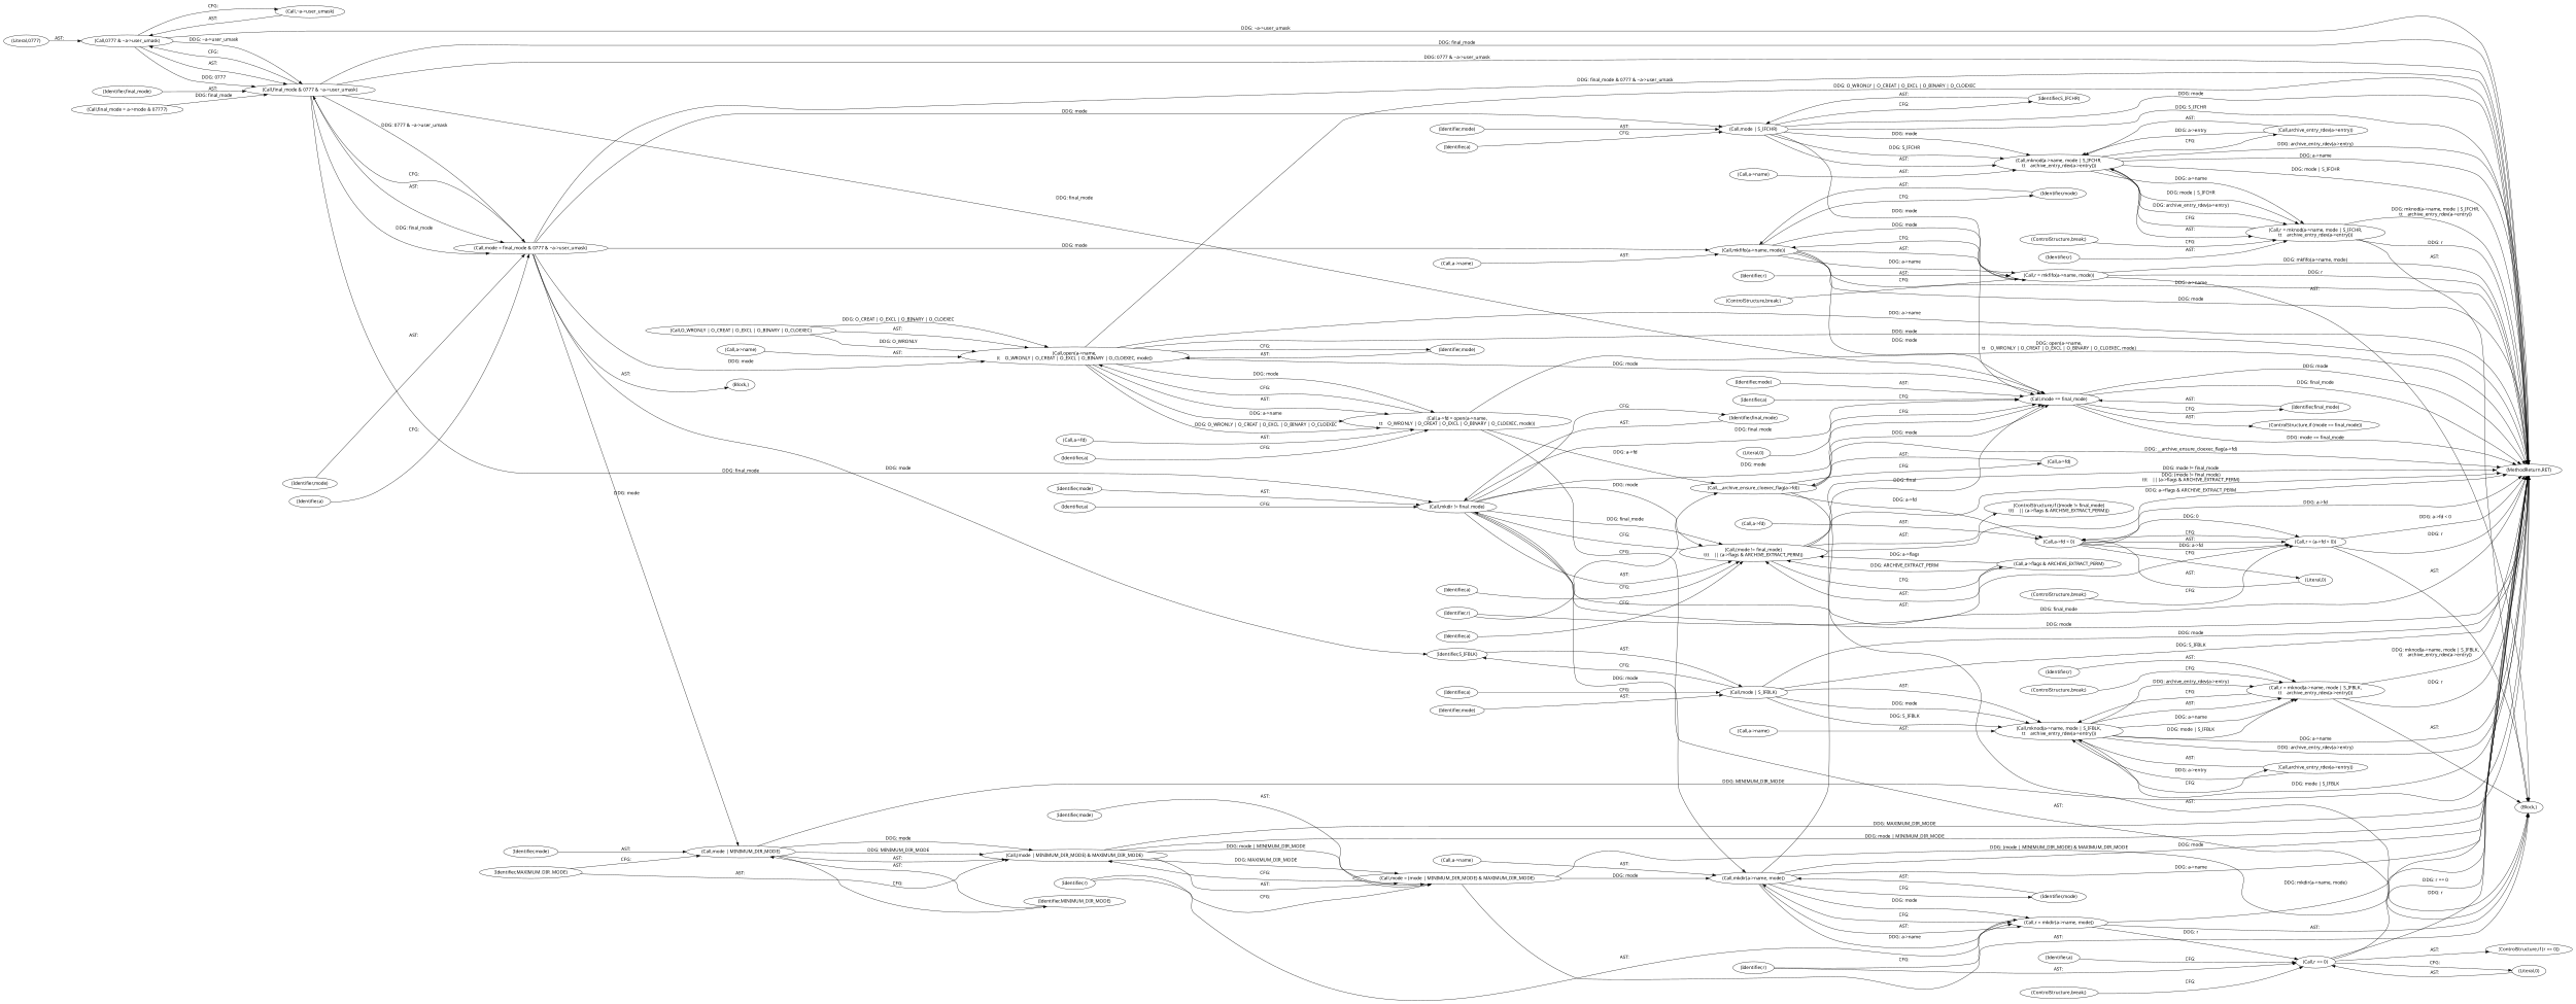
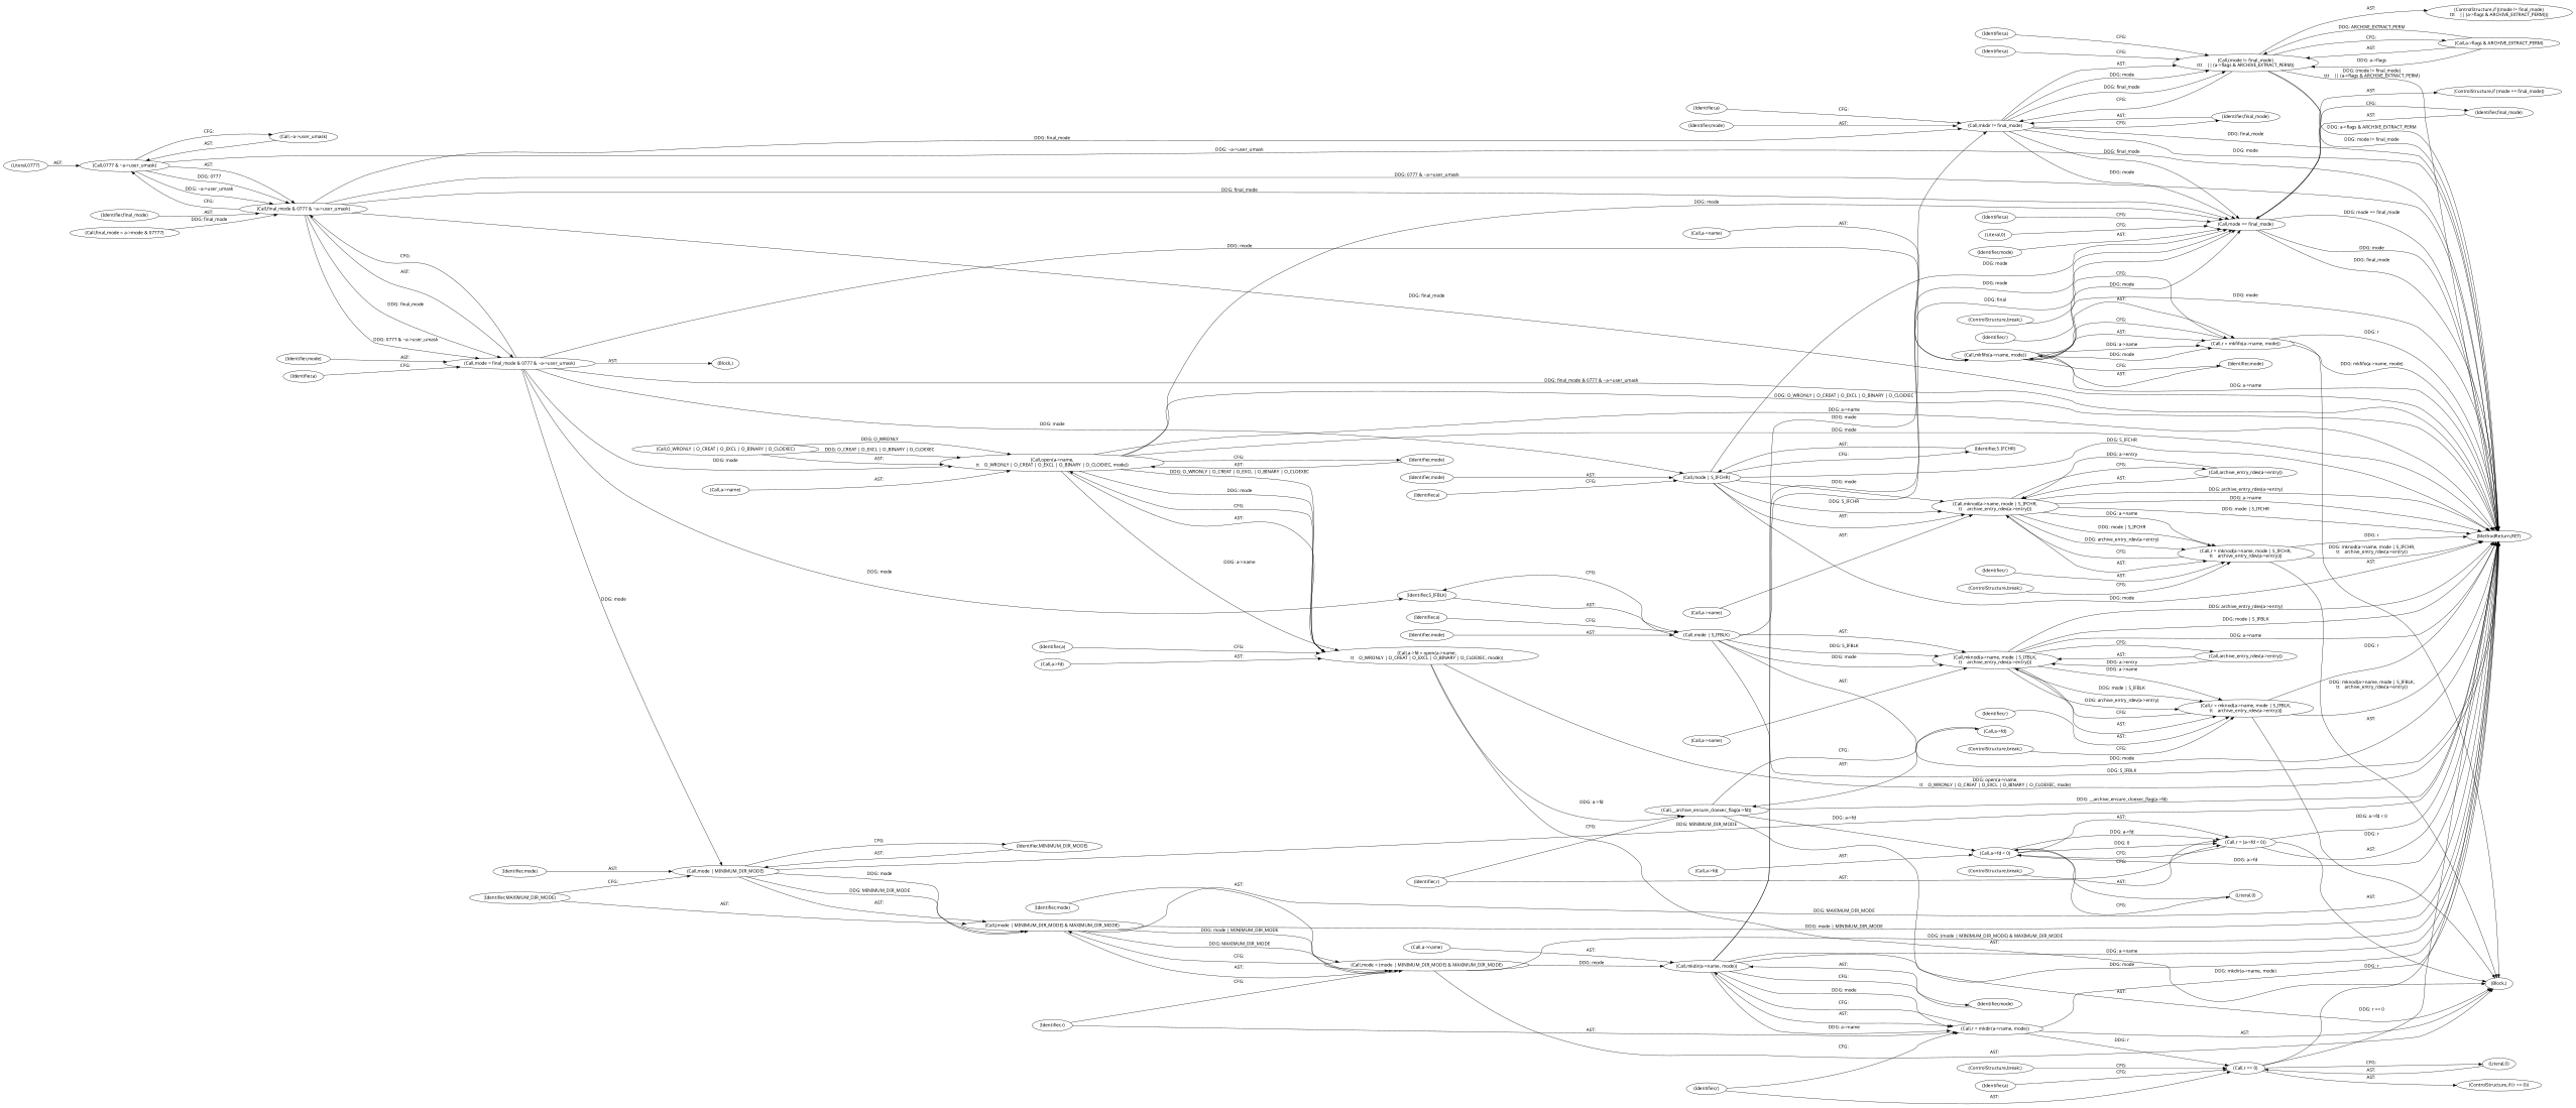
  digraph {
    fontname="Noto Sans"
    rankdir=LR
    node [fontname="Noto Sans"]
    edge [fontname="Noto Sans"]
    n1 [label="(Call,0777 & ~a->user_umask)"]
    n2 [label="(Call,final_mode & 0777 & ~a->user_umask)"]
    n3 [label="(Call,~a->user_umask)"]
    n4 [label="(MethodReturn,RET)"]
    n5 [label="(Call,mode = final_mode & 0777 & ~a->user_umask)"]
    n6 [label="(Call,mode == final_mode)"]
    n7 [label="(Call,mkdir != final_mode)"]
    n8 [label="(Call,open(a->name,\n\t\t    O_WRONLY | O_CREAT | O_EXCL | O_BINARY | O_CLOEXEC, mode))"]
    n9 [label="(Call,mode | S_IFCHR)"]
    n10 [label="(Call,mode | MINIMUM_DIR_MODE)"]
    n11 [label="(Call,mkfifo(a->name, mode))"]
    n12 [label="(Block,)"]
    n13 [label="(Identifier,S_IFBLK)"]
    n14 [label="(Identifier,final_mode)"]
    n15 [label="(ControlStructure,if (mode == final_mode))"]
    n16 [label="(Call,(mode != final_mode)\n\t\t\t    || (a->flags & ARCHIVE_EXTRACT_PERM))"]
    n17 [label="(Identifier,final_mode)"]
    n18 [label="(Call,a->fd = open(a->name,\n\t\t    O_WRONLY | O_CREAT | O_EXCL | O_BINARY | O_CLOEXEC, mode))"]
    n19 [label="(Identifier,mode)"]
    n20 [label="(Call,mknod(a->name, mode | S_IFCHR,\n\t\t    archive_entry_rdev(a->entry)))"]
    n21 [label="(Identifier,S_IFCHR)"]
    n22 [label="(Call,mode | S_IFBLK)"]
    n23 [label="(Call,mknod(a->name, mode | S_IFBLK,\n\t\t    archive_entry_rdev(a->entry)))"]
    n24 [label="(Call,(mode | MINIMUM_DIR_MODE) & MAXIMUM_DIR_MODE)"]
    n25 [label="(Identifier,MINIMUM_DIR_MODE)"]
    n26 [label="(Call,r = mkfifo(a->name, mode))"]
    n27 [label="(Identifier,mode)"]
    n28 [label="(Call,__archive_ensure_cloexec_flag(a->fd))"]
    n29 [label="(Block,)"]
    n30 [label="(Call,a->fd < 0)"]
    n31 [label="(Call,a->fd)"]
    n32 [label="(Call,r = (a->fd < 0))"]
    n33 [label="(Literal,0)"]
    n34 [label="(Call,r = mknod(a->name, mode | S_IFCHR,\n\t\t    archive_entry_rdev(a->entry)))"]
    n35 [label="(Call,archive_entry_rdev(a->entry))"]
    n36 [label="(Call,r = mknod(a->name, mode | S_IFBLK,\n\t\t    archive_entry_rdev(a->entry)))"]
    n37 [label="(Call,archive_entry_rdev(a->entry))"]
    n38 [label="(Call,mode = (mode | MINIMUM_DIR_MODE) & MAXIMUM_DIR_MODE)"]
    n39 [label="(Call,mkdir(a->name, mode))"]
    n40 [label="(Identifier,MAXIMUM_DIR_MODE)"]
    n41 [label="(Call,r = mkdir(a->name, mode))"]
    n42 [label="(Identifier,mode)"]
    n43 [label="(Call,r == 0)"]
    n44 [label="(Literal,0)"]
    n45 [label="(ControlStructure,if (r == 0))"]
    n46 [label="(Call,a->flags & ARCHIVE_EXTRACT_PERM)"]
    n47 [label="(ControlStructure,if ((mode != final_mode)\n\t\t\t    || (a->flags & ARCHIVE_EXTRACT_PERM)))"]
    n48 [label="(Identifier,a)"]
    n49 [label="(ControlStructure,break;)"]
    n50 [label="(Call,a->name)"]
    n51 [label="(Identifier,a)"]
    n52 [label="(Identifier,a)"]
    n53 [label="(Literal,0777)"]
    n54 [label="(Call,a->name)"]
    n55 [label="(Identifier,a)"]
    n56 [label="(Identifier,a)"]
    n57 [label="(Identifier,final_mode)"]
    n58 [label="(Identifier,mode)"]
    n59 [label="(Identifier,mode)"]
    n60 [label="(Identifier,a)"]
    n61 [label="(Identifier,a)"]
    n62 [label="(ControlStructure,break;)"]
    n63 [label="(Call,a->fd)"]
    n64 [label="(Identifier,mode)"]
    n65 [label="(Identifier,mode)"]
    n66 [label="(Call,a->fd)"]
    n67 [label="(Identifier,r)"]
    n68 [label="(ControlStructure,break;)"]
    n69 [label="(ControlStructure,break;)"]
    n70 [label="(Identifier,a)"]
    n71 [label="(Identifier,mode)"]
    n72 [label="(Identifier,r)"]
    n73 [label="(Identifier,mode)"]
    n74 [label="(Call,a->name)"]
    n75 [label="(Call,final_mode = a->mode & 07777)"]
    n76 [label="(Call,a->name)"]
    n77 [label="(Identifier,r)"]
    n78 [label="(Call,a->name)"]
    n79 [label="(Identifier,r)"]
    n80 [label="(Identifier,r)"]
    n81 [label="(Identifier,mode)"]
    n82 [label="(ControlStructure,break;)"]
    n83 [label="(Identifier,r)"]
    n84 [label="(Literal,0)"]
    n85 [label="(Identifier,a)"]
    n86 [label="(Call,O_WRONLY | O_CREAT | O_EXCL | O_BINARY | O_CLOEXEC)"]
    n1 -> n2 [label="AST: "]
    n1 -> n2 [label="DDG: 0777"]
    n1 -> n2 [label="DDG: ~a->user_umask"]
    n1 -> n3 [label="CFG: "]
    n1 -> n4 [label="DDG: ~a->user_umask"]
    n2 -> n1 [label="CFG: "]
    n2 -> n4 [label="DDG: final_mode"]
    n2 -> n4 [label="DDG: 0777 & ~a->user_umask"]
    n2 -> n5 [label="AST: "]
    n2 -> n5 [label="DDG: final_mode"]
    n2 -> n5 [label="DDG: 0777 & ~a->user_umask"]
    n2 -> n6 [label="DDG: final_mode"]
    n2 -> n7 [label="DDG: final_mode"]
    n3 -> n1 [label="AST: "]
    n5 -> n2 [label="CFG: "]
    n5 -> n4 [label="DDG: final_mode & 0777 & ~a->user_umask"]
    n5 -> n8 [label="DDG: mode"]
    n5 -> n9 [label="DDG: mode"]
    n5 -> n10 [label="DDG: mode"]
    n5 -> n11 [label="DDG: mode"]
    n5 -> n12 [label="AST: "]
    n5 -> n13 [label="DDG: mode"]
    n6 -> n4 [label="DDG: final_mode"]
    n6 -> n4 [label="DDG: mode == final_mode"]
    n6 -> n4 [label="DDG: mode"]
    n6 -> n14 [label="CFG: "]
    n6 -> n15 [label="AST: "]
    n7 -> n4 [label="DDG: final_mode"]
    n7 -> n4 [label="DDG: mode"]
    n7 -> n6 [label="DDG: mode"]
    n7 -> n6 [label="DDG: final_mode"]
    n7 -> n16 [label="AST: "]
    n7 -> n16 [label="DDG: mode"]
    n7 -> n16 [label="DDG: final_mode"]
    n7 -> n17 [label="CFG: "]
    n8 -> n4 [label="DDG: mode"]
    n8 -> n4 [label="DDG: O_WRONLY | O_CREAT | O_EXCL | O_BINARY | O_CLOEXEC"]
    n8 -> n4 [label="DDG: a->name"]
    n8 -> n6 [label="DDG: mode"]
    n8 -> n18 [label="AST: "]
    n8 -> n18 [label="DDG: a->name"]
    n8 -> n18 [label="DDG: O_WRONLY | O_CREAT | O_EXCL | O_BINARY | O_CLOEXEC"]
    n8 -> n18 [label="DDG: mode"]
    n8 -> n19 [label="CFG: "]
    n9 -> n4 [label="DDG: mode"]
    n9 -> n4 [label="DDG: S_IFCHR"]
    n9 -> n6 [label="DDG: mode"]
    n9 -> n20 [label="AST: "]
    n9 -> n20 [label="DDG: mode"]
    n9 -> n20 [label="DDG: S_IFCHR"]
    n9 -> n21 [label="CFG: "]
    n10 -> n4 [label="DDG: MINIMUM_DIR_MODE"]
    n10 -> n24 [label="AST: "]
    n10 -> n24 [label="DDG: mode"]
    n10 -> n24 [label="DDG: MINIMUM_DIR_MODE"]
    n10 -> n25 [label="CFG: "]
    n11 -> n4 [label="DDG: a->name"]
    n11 -> n4 [label="DDG: mode"]
    n11 -> n6 [label="DDG: mode"]
    n11 -> n26 [label="AST: "]
    n11 -> n26 [label="DDG: a->name"]
    n11 -> n26 [label="DDG: mode"]
    n11 -> n27 [label="CFG: "]
    n13 -> n22 [label="AST: "]
    n14 -> n6 [label="AST: "]
    n16 -> n4 [label="DDG: (mode != final_mode)\n\t\t\t    || (a->flags & ARCHIVE_EXTRACT_PERM)"]
    n16 -> n4 [label="DDG: a->flags & ARCHIVE_EXTRACT_PERM"]
    n16 -> n4 [label="DDG: mode != final_mode"]
    n16 -> n7 [label="CFG: "]
    n16 -> n46 [label="CFG: "]
    n16 -> n47 [label="AST: "]
    n17 -> n7 [label="AST: "]
    n18 -> n4 [label="DDG: open(a->name,\n\t\t    O_WRONLY | O_CREAT | O_EXCL | O_BINARY | O_CLOEXEC, mode)"]
    n18 -> n8 [label="CFG: "]
    n18 -> n28 [label="DDG: a->fd"]
    n18 -> n29 [label="AST: "]
    n19 -> n8 [label="AST: "]
    n20 -> n4 [label="DDG: archive_entry_rdev(a->entry)"]
    n20 -> n4 [label="DDG: a->name"]
    n20 -> n4 [label="DDG: mode | S_IFCHR"]
    n20 -> n34 [label="AST: "]
    n20 -> n34 [label="DDG: a->name"]
    n20 -> n34 [label="DDG: mode | S_IFCHR"]
    n20 -> n34 [label="DDG: archive_entry_rdev(a->entry)"]
    n20 -> n35 [label="CFG: "]
    n21 -> n9 [label="AST: "]
    n22 -> n4 [label="DDG: mode"]
    n22 -> n4 [label="DDG: S_IFBLK"]
-   n28 -> n6 [label="DDG: mode"]
+   n22 -> n6 [label="DDG: mode"]
    n22 -> n13 [label="CFG: "]
    n22 -> n23 [label="AST: "]
    n22 -> n23 [label="DDG: mode"]
    n22 -> n23 [label="DDG: S_IFBLK"]
    n23 -> n4 [label="DDG: a->name"]
    n23 -> n4 [label="DDG: archive_entry_rdev(a->entry)"]
    n23 -> n4 [label="DDG: mode | S_IFBLK"]
    n23 -> n36 [label="AST: "]
    n23 -> n36 [label="DDG: a->name"]
    n23 -> n36 [label="DDG: mode | S_IFBLK"]
    n23 -> n36 [label="DDG: archive_entry_rdev(a->entry)"]
    n23 -> n37 [label="CFG: "]
    n24 -> n4 [label="DDG: mode | MINIMUM_DIR_MODE"]
    n24 -> n4 [label="DDG: MAXIMUM_DIR_MODE"]
    n24 -> n38 [label="AST: "]
    n24 -> n38 [label="DDG: mode | MINIMUM_DIR_MODE"]
    n24 -> n38 [label="DDG: MAXIMUM_DIR_MODE"]
    n25 -> n10 [label="AST: "]
    n26 -> n4 [label="DDG: r"]
    n26 -> n4 [label="DDG: mkfifo(a->name, mode)"]
    n26 -> n11 [label="CFG: "]
    n26 -> n29 [label="AST: "]
    n27 -> n11 [label="AST: "]
    n28 -> n4 [label="DDG: __archive_ensure_cloexec_flag(a->fd)"]
    n28 -> n29 [label="AST: "]
    n28 -> n30 [label="DDG: a->fd"]
    n28 -> n31 [label="CFG: "]
    n30 -> n4 [label="DDG: a->fd"]
    n30 -> n32 [label="AST: "]
    n30 -> n32 [label="DDG: a->fd"]
    n30 -> n32 [label="DDG: 0"]
    n30 -> n33 [label="CFG: "]
    n31 -> n28 [label="AST: "]
    n32 -> n4 [label="DDG: r"]
    n32 -> n4 [label="DDG: a->fd < 0"]
    n32 -> n29 [label="AST: "]
    n32 -> n30 [label="CFG: "]
    n33 -> n30 [label="AST: "]
    n34 -> n4 [label="DDG: r"]
    n34 -> n4 [label="DDG: mknod(a->name, mode | S_IFCHR,\n\t\t    archive_entry_rdev(a->entry))"]
    n34 -> n20 [label="CFG: "]
    n34 -> n29 [label="AST: "]
    n35 -> n20 [label="AST: "]
    n35 -> n20 [label="DDG: a->entry"]
    n36 -> n4 [label="DDG: mknod(a->name, mode | S_IFBLK,\n\t\t    archive_entry_rdev(a->entry))"]
    n36 -> n4 [label="DDG: r"]
    n36 -> n23 [label="CFG: "]
    n36 -> n29 [label="AST: "]
    n37 -> n23 [label="AST: "]
    n37 -> n23 [label="DDG: a->entry"]
    n38 -> n4 [label="DDG: (mode | MINIMUM_DIR_MODE) & MAXIMUM_DIR_MODE"]
    n38 -> n24 [label="CFG: "]
    n38 -> n29 [label="AST: "]
    n38 -> n39 [label="DDG: mode"]
    n39 -> n4 [label="DDG: mode"]
    n39 -> n4 [label="DDG: a->name"]
    n39 -> n6 [label="DDG: final"]
-   n7 -> n39 [label="DDG: mode"]
+   n39 -> n7 [label="DDG: mode"]
    n39 -> n41 [label="AST: "]
    n39 -> n41 [label="DDG: a->name"]
    n39 -> n41 [label="DDG: mode"]
    n39 -> n42 [label="CFG: "]
    n40 -> n10 [label="CFG: "]
    n40 -> n24 [label="AST: "]
    n41 -> n4 [label="DDG: mkdir(a->name, mode)"]
    n41 -> n29 [label="AST: "]
    n41 -> n39 [label="CFG: "]
    n41 -> n43 [label="DDG: r"]
    n42 -> n39 [label="AST: "]
    n43 -> n4 [label="DDG: r"]
    n43 -> n4 [label="DDG: r == 0"]
    n43 -> n44 [label="CFG: "]
    n43 -> n45 [label="AST: "]
    n44 -> n43 [label="AST: "]
    n46 -> n16 [label="AST: "]
    n46 -> n16 [label="DDG: a->flags"]
    n46 -> n16 [label="DDG: ARCHIVE_EXTRACT_PERM"]
    n48 -> n7 [label="CFG: "]
    n49 -> n32 [label="CFG: "]
    n50 -> n11 [label="AST: "]
    n51 -> n43 [label="CFG: "]
    n52 -> n18 [label="CFG: "]
    n53 -> n1 [label="AST: "]
    n54 -> n23 [label="AST: "]
    n55 -> n9 [label="CFG: "]
    n56 -> n16 [label="CFG: "]
    n57 -> n2 [label="AST: "]
    n58 -> n6 [label="AST: "]
    n59 -> n10 [label="AST: "]
    n60 -> n16 [label="CFG: "]
    n61 -> n22 [label="CFG: "]
    n62 -> n43 [label="CFG: "]
    n63 -> n30 [label="AST: "]
    n64 -> n22 [label="AST: "]
    n65 -> n7 [label="AST: "]
    n66 -> n18 [label="AST: "]
    n67 -> n38 [label="CFG: "]
    n67 -> n41 [label="AST: "]
    n68 -> n26 [label="CFG: "]
    n69 -> n36 [label="CFG: "]
    n70 -> n6 [label="CFG: "]
    n71 -> n38 [label="AST: "]
    n72 -> n41 [label="CFG: "]
    n72 -> n43 [label="AST: "]
    n73 -> n5 [label="AST: "]
    n74 -> n39 [label="AST: "]
    n75 -> n2 [label="DDG: final_mode"]
    n76 -> n8 [label="AST: "]
    n77 -> n34 [label="AST: "]
    n78 -> n20 [label="AST: "]
    n79 -> n28 [label="CFG: "]
    n79 -> n32 [label="AST: "]
    n80 -> n26 [label="AST: "]
    n81 -> n9 [label="AST: "]
    n82 -> n34 [label="CFG: "]
    n83 -> n36 [label="AST: "]
    n84 -> n6 [label="CFG: "]
    n85 -> n5 [label="CFG: "]
    n86 -> n8 [label="AST: "]
    n86 -> n8 [label="DDG: O_WRONLY"]
    n86 -> n8 [label="DDG: O_CREAT | O_EXCL | O_BINARY | O_CLOEXEC"]
  }
